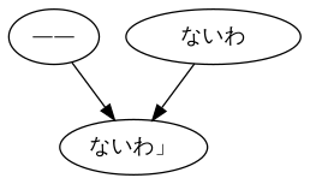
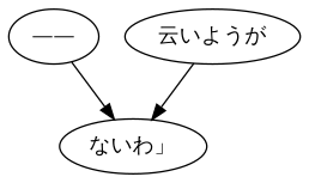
  digraph {
    n1 [label="——"]
    n2 [label="ないわ」"]
-   n3 [label="ないわ"]
+   n3 [label="云いようが"]
    n1 -> n2
    n3 -> n2
  }
